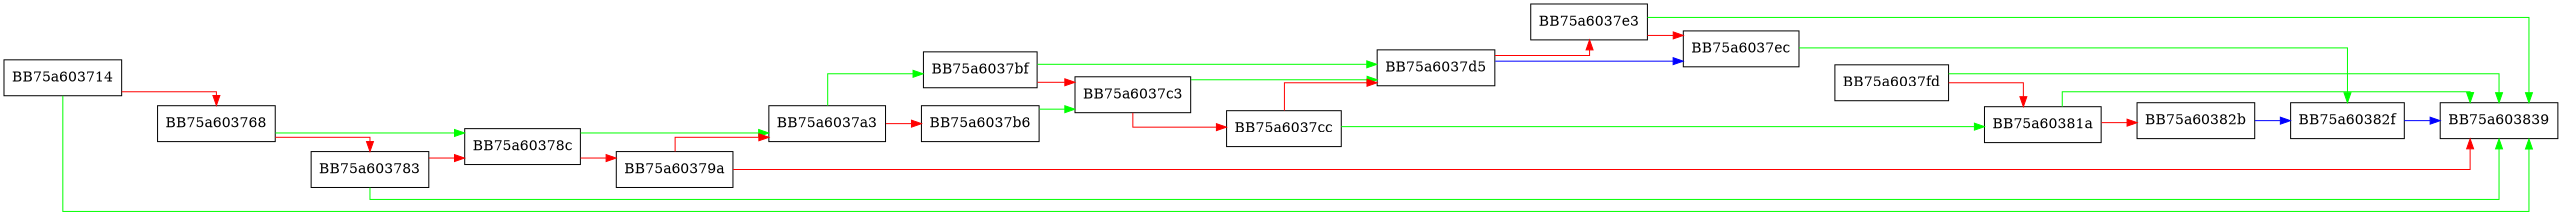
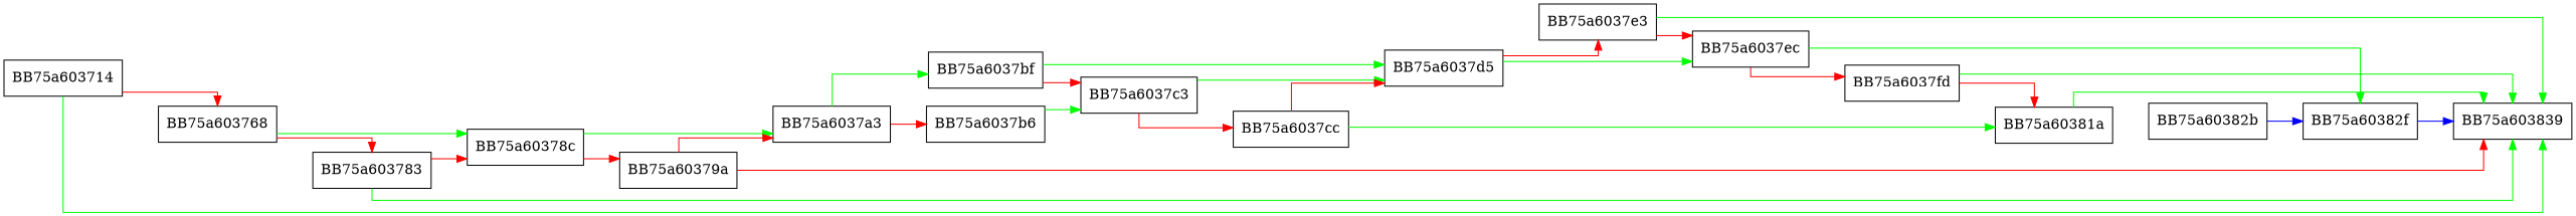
  digraph {
    rankdir=LR
    splines=ortho
    node [shape=box]
    edge [color=red]
    BB75a603714
    BB75a603839
    BB75a603768
    BB75a60378c
    BB75a603783
    BB75a6037a3
    BB75a60379a
    BB75a6037bf
    BB75a6037b6
    BB75a6037c3
    BB75a6037d5
    BB75a6037cc
    BB75a6037ec
    BB75a6037e3
    BB75a60381a
    BB75a60382f
    BB75a6037fd
    BB75a60382b
    BB75a603714 -> BB75a603839 [color=green]
    BB75a603714 -> BB75a603768
    BB75a603768 -> BB75a60378c [color=green]
    BB75a603768 -> BB75a603783
    BB75a60378c -> BB75a6037a3 [color=green]
    BB75a60378c -> BB75a60379a
    BB75a603783 -> BB75a603839 [color=green]
    BB75a603783 -> BB75a60378c
    BB75a6037a3 -> BB75a6037bf [color=green]
    BB75a6037a3 -> BB75a6037b6
    BB75a60379a -> BB75a603839
    BB75a60379a -> BB75a6037a3
    BB75a6037bf -> BB75a6037c3
    BB75a6037bf -> BB75a6037d5 [color=green]
    BB75a6037b6 -> BB75a6037c3 [color=green]
    BB75a6037c3 -> BB75a6037d5 [color=green]
    BB75a6037c3 -> BB75a6037cc
-   BB75a6037d5 -> BB75a6037ec [color=blue]
+   BB75a6037d5 -> BB75a6037ec [color=green]
    BB75a6037d5 -> BB75a6037e3
    BB75a6037cc -> BB75a6037d5
    BB75a6037cc -> BB75a60381a [color=green]
    BB75a6037ec -> BB75a60382f [color=green]
+   BB75a6037ec -> BB75a6037fd
    BB75a6037e3 -> BB75a603839 [color=green]
    BB75a6037e3 -> BB75a6037ec
    BB75a60381a -> BB75a603839 [color=green]
-   BB75a60381a -> BB75a60382b
    BB75a60382f -> BB75a603839 [color=blue]
    BB75a6037fd -> BB75a603839 [color=green]
    BB75a6037fd -> BB75a60381a
    BB75a60382b -> BB75a60382f [color=blue]
  }
